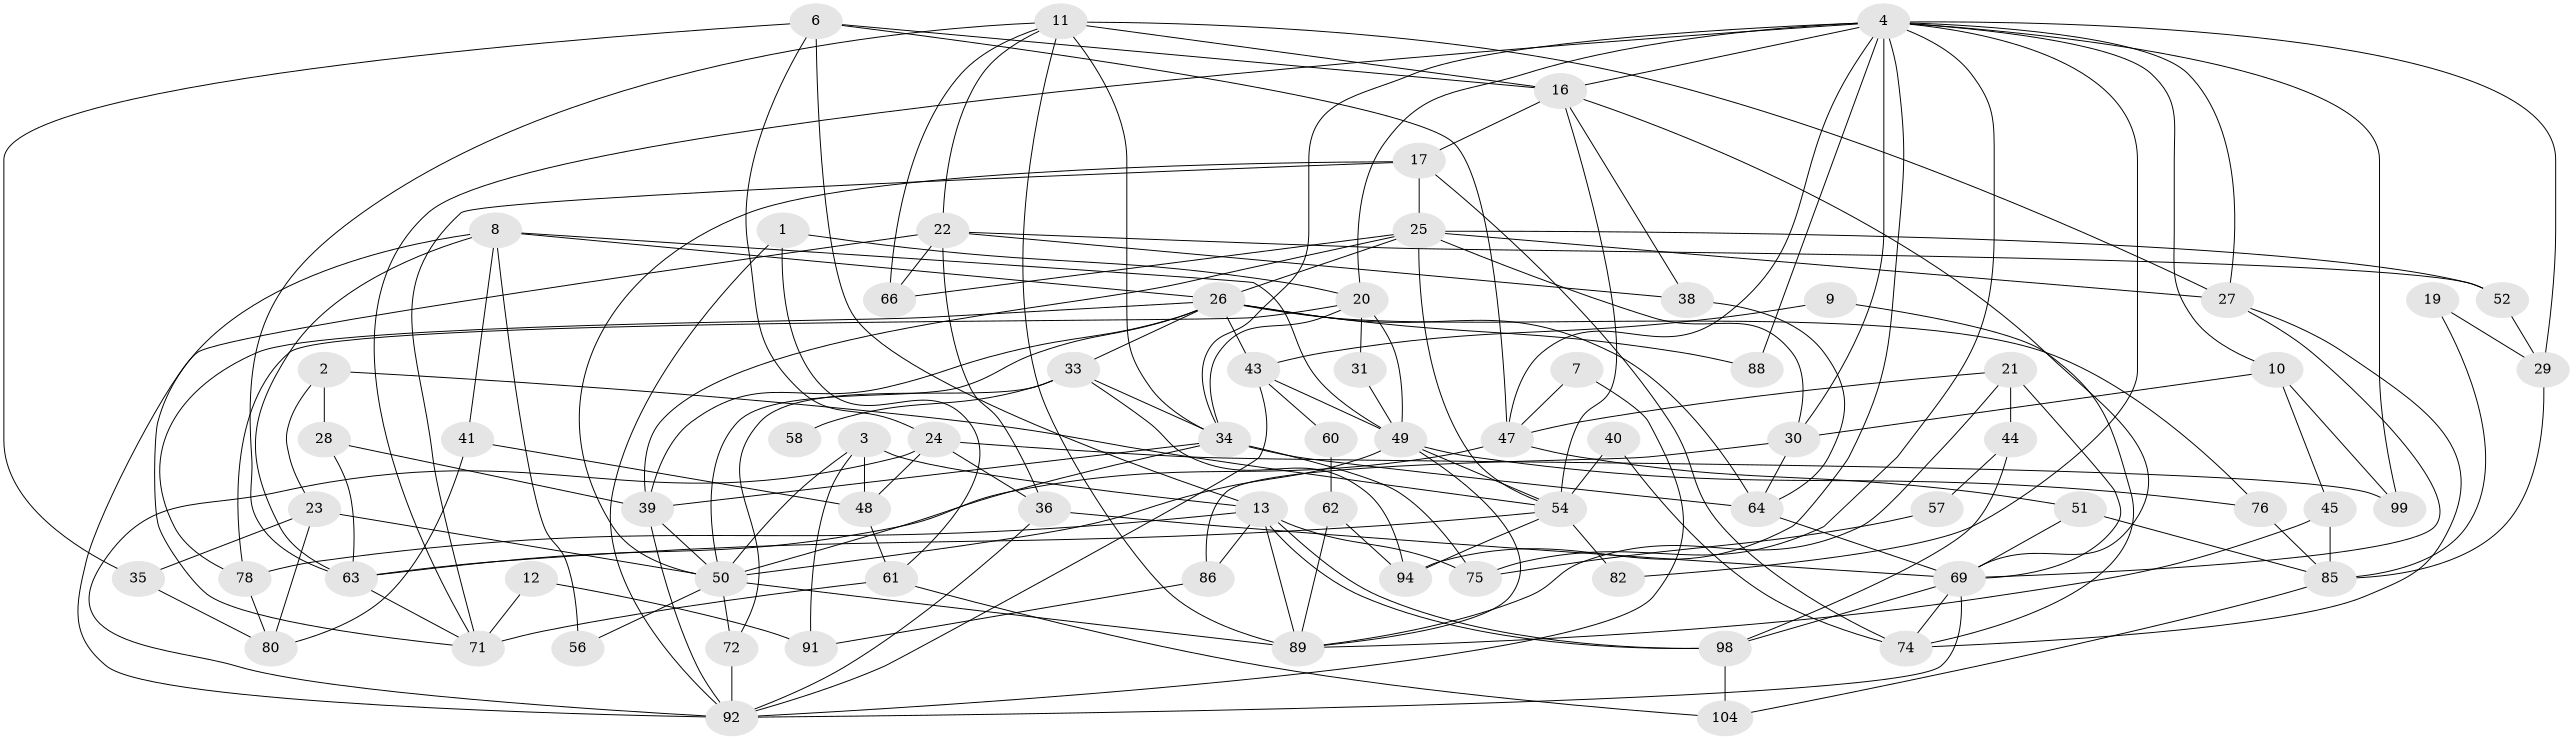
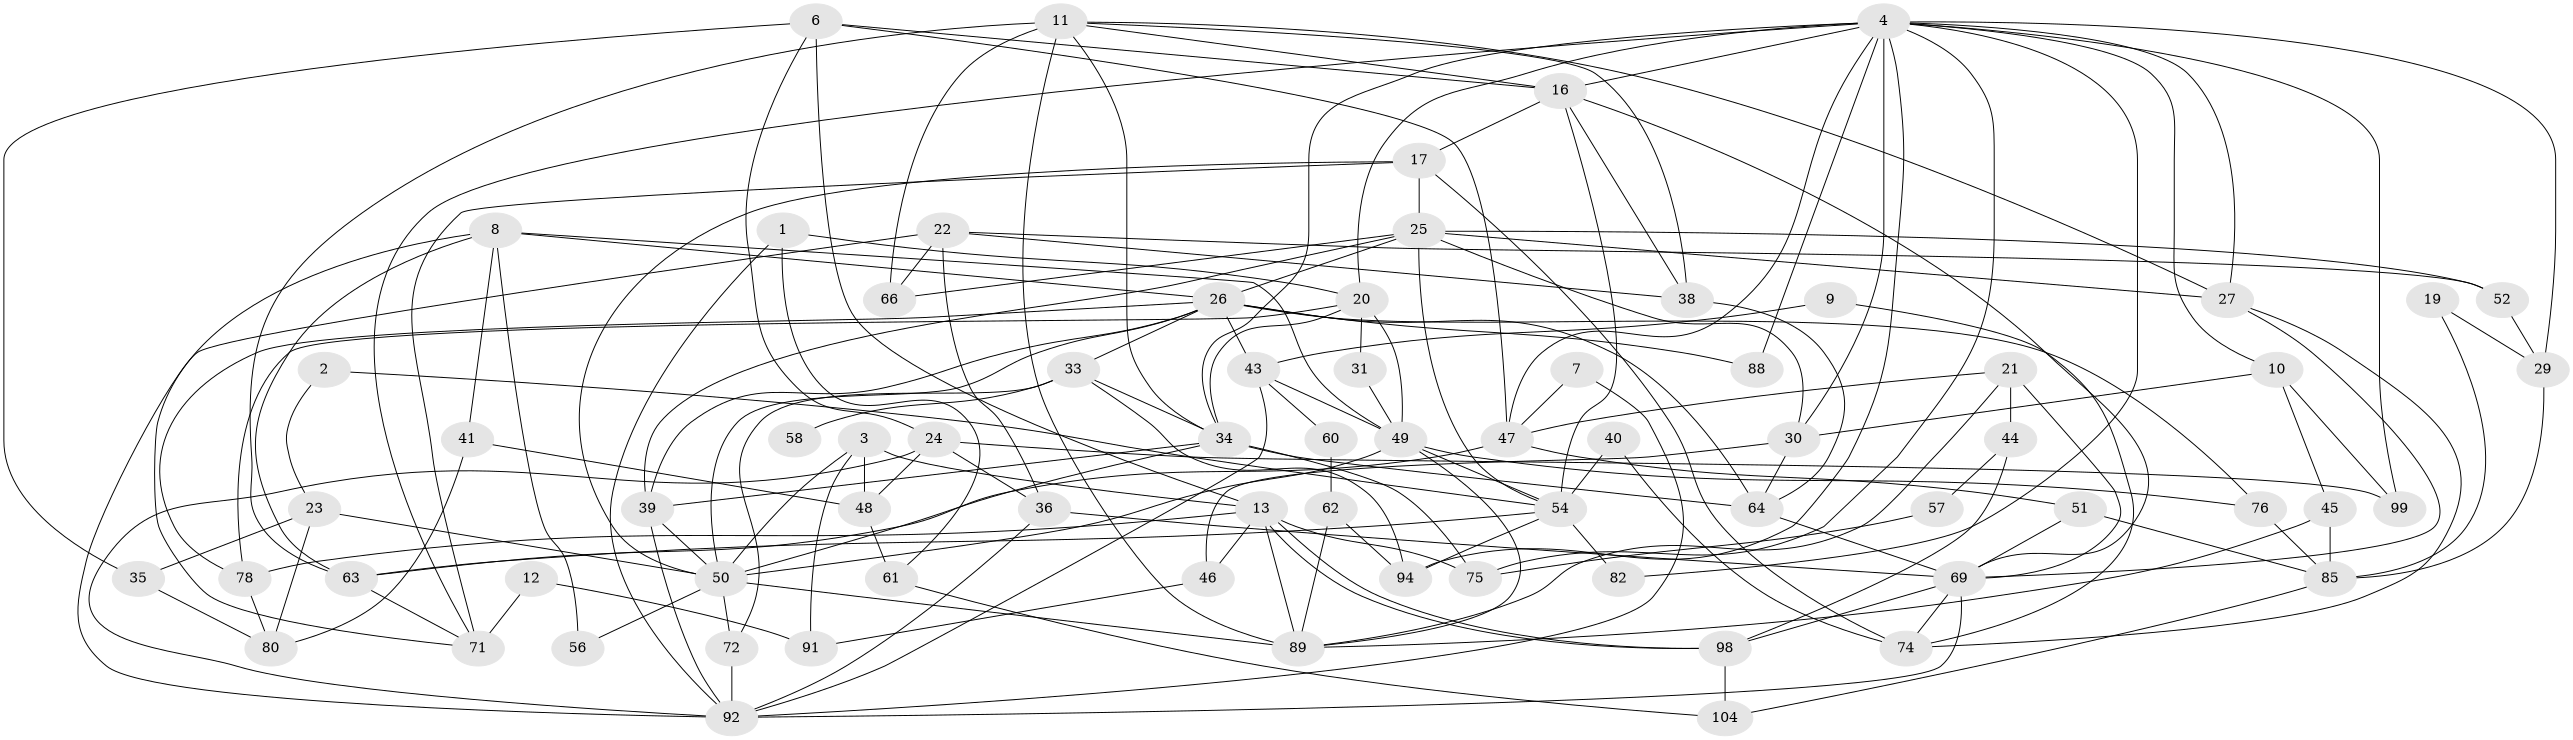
  graph {
    node [color=gray90 style=filled]
    20 [super="+68"]
    34 [super="+87+65"]
    49 [super="+79"]
    78
    31
    1
    61 [super="+73"]
    92
    71 [super="+106"]
    104
    2
    23
-   28
    54 [super="+62"]
    50 [super="+84"]
    80
    35 [super="+53"]
    63
    39 [super="+42+100"]
    82
    94
    3
    13
    48
    n25 [label=91]
    75
    89
-   46 [label=86]
+   46
    98
    56
    72
    4 [super="+5+14"]
    10 [super="+86"]
    16
    27
    29
    30
    47 [super="+55+81"]
    88
    99
    45
    38 [super="+107"]
    17 [super="+91"]
    69 [super="+70"]
    74
    85 [super="+102"]
    64
    51
    6 [super="+18"]
    24 [super="+37"]
    36 [super="+59"]
    7
    8 [super="+93"]
    26 [super="+103"]
    41
    43
    33
    76
    9
    60
    11 [super="+101+15+97"]
    66
    12
    25 [super="+96+32"]
    52
    19
    21
    44
    57
    22
    58
    40
    n73 [label=62]
    20 -- 34
    20 -- 49
    20 -- 78
    20 -- 31
    34 -- 50
    34 -- 39 [weight=2]
    34 -- 75
    34 -- 64
    49 -- 54
    49 -- 50
    49 -- 89
    49 -- 76
    78 -- 80
    31 -- 49
    1 -- 20
    1 -- 61
    1 -- 92
-   61 -- 71
    61 -- 104
    2 -- 23
-   2 -- 28
    2 -- 54
    23 -- 50
    23 -- 80
    23 -- 35
-   28 -- 63
-   28 -- 39
    54 -- 63
    54 -- 82
    54 -- 94
    50 -- 89
    50 -- 56
    50 -- 72
    35 -- 80
    63 -- 71
    39 -- 92
    39 -- 50
    3 -- 50
    3 -- 13
    3 -- 48
    3 -- n25
    13 -- 78
    13 -- 75
    13 -- 89
    13 -- 46
    13 -- 98
    13 -- 98
    48 -- 61
    46 -- n25
    98 -- 104
    72 -- 92
    4 -- 20 [weight=2]
    4 -- 34
    4 -- 71
    4 -- 82
    4 -- 94
    4 -- 75
    4 -- 10
    4 -- 16
    4 -- 27
    4 -- 29
    4 -- 30
    4 -- 47
    4 -- 88
    4 -- 99
    10 -- 30
    10 -- 99
    10 -- 45
    16 -- 54
    16 -- 38
    16 -- 17
    16 -- 69
    27 -- 69
    27 -- 74
    29 -- 85
    30 -- 46
    30 -- 64
    47 -- 63
    47 -- 51
    45 -- 89
    45 -- 85 [weight=2]
    38 -- 64
    17 -- 71 [weight=2]
    17 -- 50
    17 -- 74
    17 -- 25 [weight=2]
    69 -- 92
    69 -- 98
    69 -- 74
    85 -- 104
    64 -- 69
    51 -- 69
    51 -- 85
    6 -- 35
    6 -- 13
    6 -- 16
    6 -- 47
    6 -- 24
    24 -- 92
    24 -- 48
    24 -- 99
    24 -- 36
    36 -- 92
    36 -- 69
    7 -- 92
    7 -- 47
    8 -- 49
    8 -- 71
    8 -- 63
    8 -- 56
    8 -- 26
    8 -- 41
    26 -- 78
    26 -- 50
    26 -- 39
    26 -- 88
    26 -- 64
    26 -- 43
    26 -- 33
    26 -- 76 [weight=2]
    41 -- 80
    41 -- 48
    43 -- 49
    43 -- 92
    43 -- 60
    33 -- 34
    33 -- 94
    33 -- 72
    33 -- 58
    76 -- 85
    9 -- 74
    9 -- 43
    60 -- n73
    11 -- 34
    11 -- 63
    11 -- 89
    11 -- 16
    11 -- 27
-   11 -- 22
+   11 -- 38
    11 -- 66
    12 -- 71
    12 -- n25
    25 -- 54
    25 -- 39
    25 -- 27
    25 -- 30
    25 -- 26
    25 -- 66
    25 -- 52
    52 -- 29
    19 -- 29
    19 -- 85
    21 -- 89
    21 -- 47
    21 -- 69
    21 -- 44
    44 -- 98
    44 -- 57
    57 -- 75
    22 -- 92
    22 -- 38
    22 -- 36
    22 -- 66
    22 -- 52
    40 -- 54
    40 -- 74
    n73 -- 94
    n73 -- 89
  }
